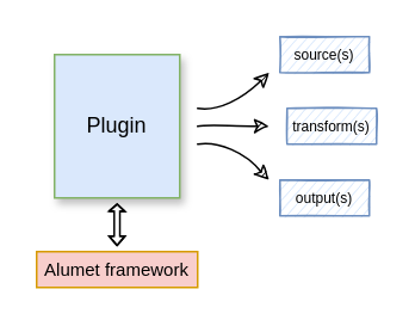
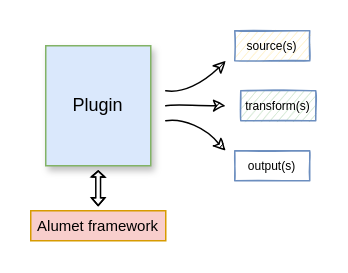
  <mxCell id="0" />
  <mxCell id="1" parent="0" />
  <mxCell id="2" value="Plugin" style="rounded=0;whiteSpace=wrap;html=1;shadow=1;fillColor=#dae8fc;strokeColor=#82b366;" parent="1" vertex="1"><mxGeometry x="30" y="30" width="70" height="80" as="geometry" /></mxCell>
  <mxCell id="3" value="" style="endArrow=classic;html=1;rounded=0;curved=1;sketch=1;curveFitting=1;jiggle=1;disableMultiStroke=1;" parent="1" edge="1"><mxGeometry width="50" height="50" relative="1" as="geometry"><mxPoint x="110" y="60" as="sourcePoint" /><mxPoint x="150" y="40" as="targetPoint" /><Array as="points"><mxPoint x="130" y="60" /></Array></mxGeometry></mxCell>
  <mxCell id="4" value="" style="endArrow=classic;html=1;rounded=0;curved=1;sketch=1;curveFitting=1;jiggle=1;disableMultiStroke=1;" parent="1" edge="1"><mxGeometry width="50" height="50" relative="1" as="geometry"><mxPoint x="110" y="80" as="sourcePoint" /><mxPoint x="150" y="100" as="targetPoint" /><Array as="points"><mxPoint x="130" y="80" /></Array></mxGeometry></mxCell>
  <mxCell id="5" value="" style="endArrow=classic;html=1;rounded=0;curved=0;sketch=1;curveFitting=1;jiggle=1;disableMultiStroke=1;" parent="1" edge="1"><mxGeometry width="50" height="50" relative="1" as="geometry"><mxPoint x="110" y="70" as="sourcePoint" /><mxPoint x="150" y="70" as="targetPoint" /><Array as="points" /></mxGeometry></mxCell>
- <mxCell id="6" value="source(s)" style="rounded=0;verticalAlign=middle;spacing=0;whiteSpace=wrap;html=1;fontSize=8;fillColor=#dae8fc;strokeColor=#6c8ebf;fillStyle=auto;shadow=0;sketch=1;curveFitting=1;jiggle=0.5;" parent="1" vertex="1"><mxGeometry x="156" y="20" width="50" height="20" as="geometry" /></mxCell>
- <mxCell id="7" value="transform(s)" style="rounded=0;verticalAlign=middle;spacing=0;whiteSpace=wrap;html=1;fontSize=8;fillColor=#dae8fc;strokeColor=#6c8ebf;fillStyle=auto;shadow=0;sketch=1;curveFitting=1;jiggle=0.5;" parent="1" vertex="1"><mxGeometry x="160" y="60" width="50" height="20" as="geometry" /></mxCell>
- <mxCell id="8" value="output(s)" style="rounded=0;verticalAlign=middle;spacing=0;whiteSpace=wrap;html=1;fontSize=8;fillColor=#dae8fc;strokeColor=#6c8ebf;fillStyle=auto;shadow=0;sketch=1;curveFitting=1;jiggle=0.5;" parent="1" vertex="1"><mxGeometry x="156" y="100" width="50" height="20" as="geometry" /></mxCell>
+ <mxCell id="6" value="source(s)" style="rounded=0;verticalAlign=middle;spacing=0;whiteSpace=wrap;html=1;fontSize=8;fillColor=#fff2cc;strokeColor=#6c8ebf;fillStyle=auto;shadow=0;sketch=1;curveFitting=1;jiggle=0.5;" parent="1" vertex="1"><mxGeometry x="156" y="20" width="50" height="20" as="geometry" /></mxCell>
+ <mxCell id="7" value="transform(s)" style="rounded=0;verticalAlign=middle;spacing=0;whiteSpace=wrap;html=1;fontSize=8;fillColor=#d5e8d4;strokeColor=#6c8ebf;fillStyle=auto;shadow=0;sketch=1;curveFitting=1;jiggle=0.5;" parent="1" vertex="1"><mxGeometry x="160" y="60" width="50" height="20" as="geometry" /></mxCell>
+ <mxCell id="8" value="output(s)" style="rounded=0;verticalAlign=middle;spacing=0;whiteSpace=wrap;html=1;fontSize=8;fillColor=#ffffff;strokeColor=#6c8ebf;fillStyle=auto;shadow=0;sketch=1;curveFitting=1;jiggle=0.5;" parent="1" vertex="1"><mxGeometry x="156" y="100" width="50" height="20" as="geometry" /></mxCell>
  <mxCell id="9" value="&lt;font style=&quot;font-size: 10px;&quot;&gt;Alumet framework&lt;/font&gt;" style="rounded=0;whiteSpace=wrap;html=1;fillColor=#f8cecc;strokeColor=#d79b00;" parent="1" vertex="1"><mxGeometry x="20" y="140" width="90" height="20" as="geometry" /></mxCell>
  <mxCell id="10" value="" style="shape=flexArrow;endArrow=classic;startArrow=classic;html=1;rounded=0;endWidth=4.776;endSize=1;startWidth=4.776;startSize=1.39;width=3.166;simplification=0;disableMultiStroke=1;fillColor=none;gradientColor=none;gradientDirection=east;" parent="1" edge="1"><mxGeometry width="100" height="100" relative="1" as="geometry"><mxPoint x="64.94" y="137" as="sourcePoint" /><mxPoint x="65" y="113" as="targetPoint" /><Array as="points"><mxPoint x="64.94" y="117" /></Array></mxGeometry></mxCell>
